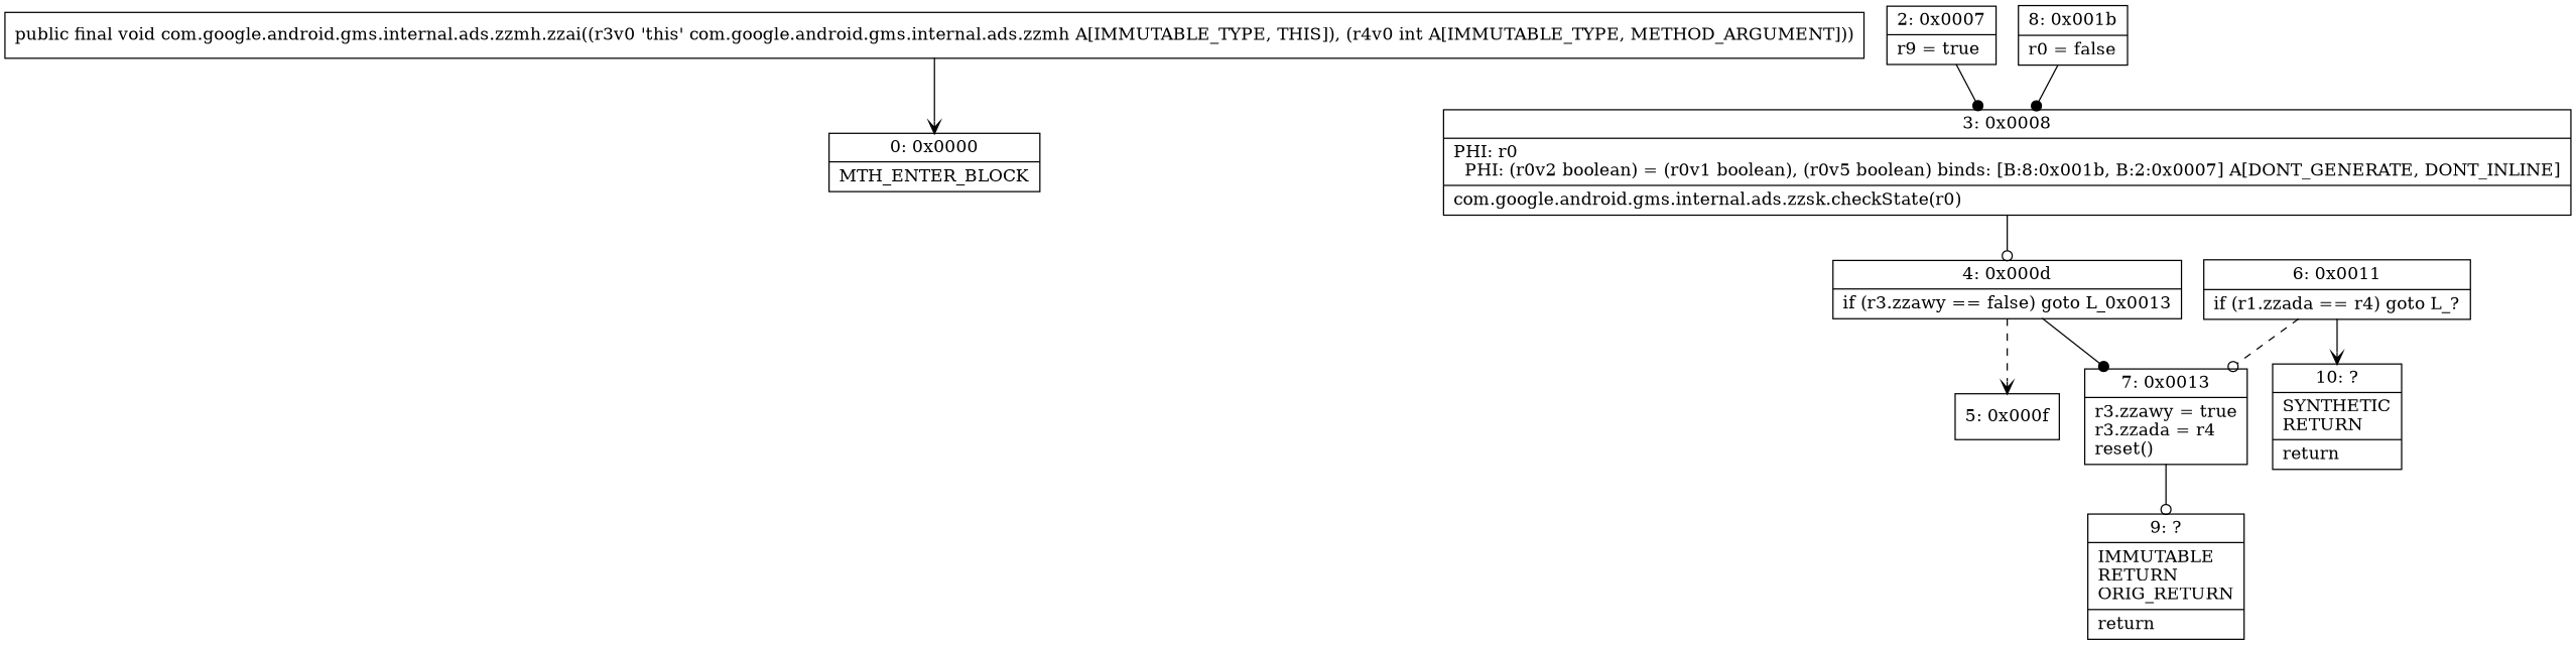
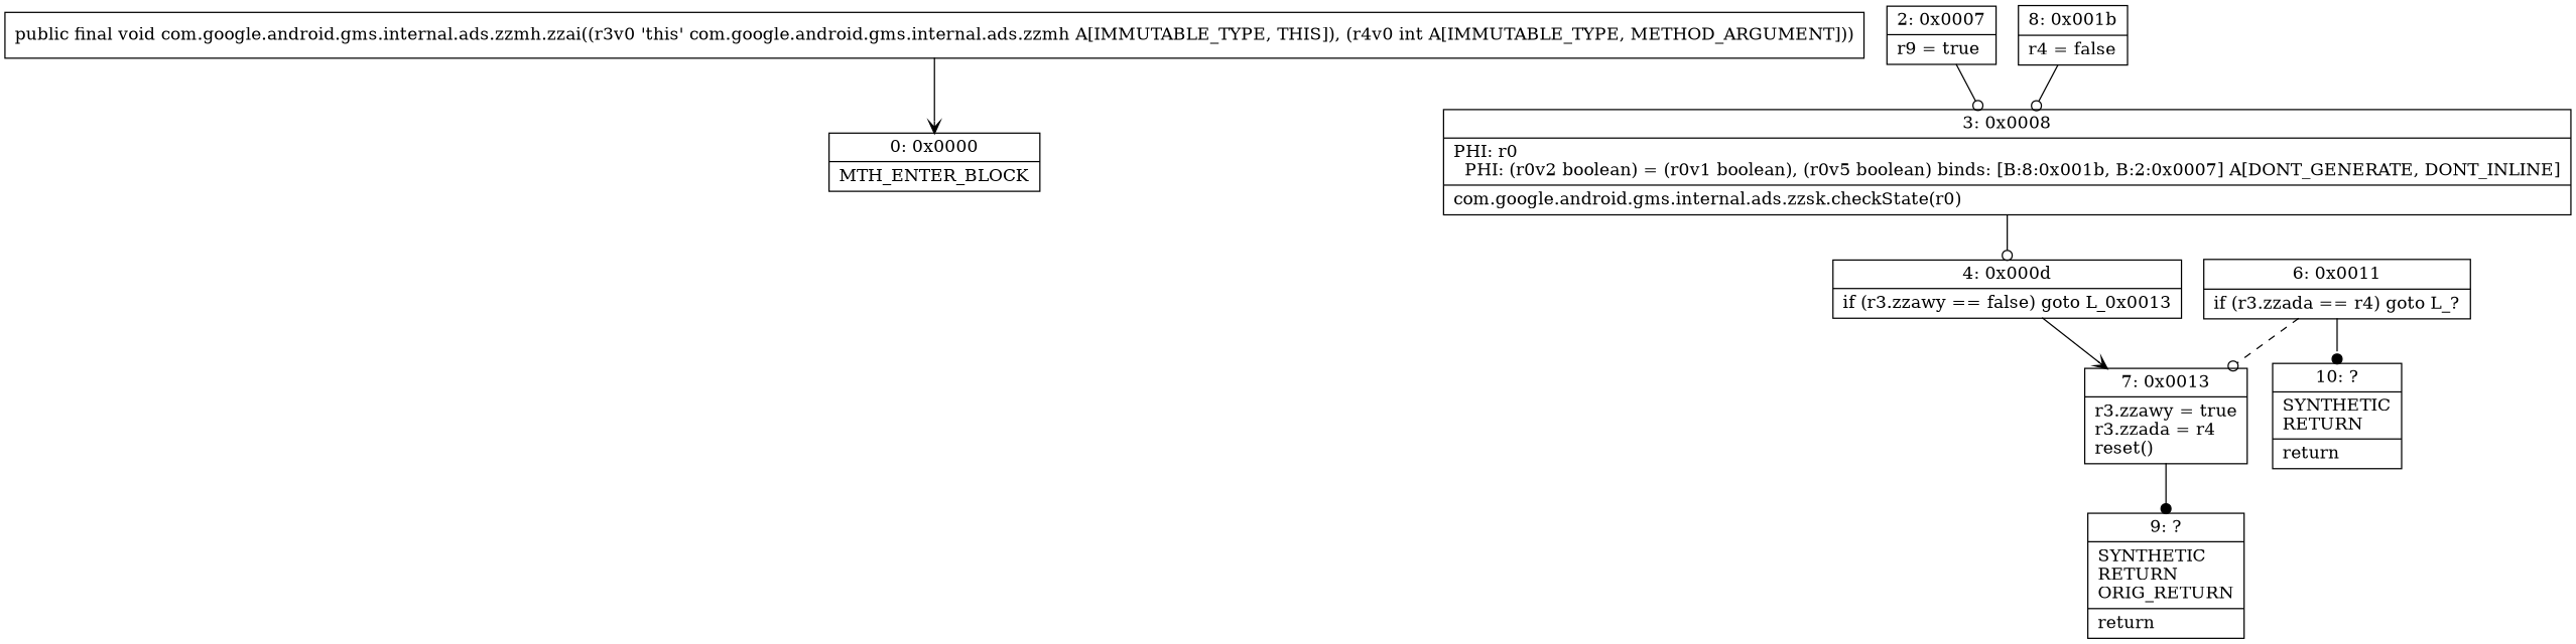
  digraph {
    node [shape=record]
    edge [arrowhead=odot]
    n1 [label="{0\:\ 0x0000|MTH_ENTER_BLOCK\l}"]
    n2 [label="{2\:\ 0x0007|r9 = true\l}"]
    n3 [label="{3\:\ 0x0008|PHI: r0 \l  PHI: (r0v2 boolean) = (r0v1 boolean), (r0v5 boolean) binds: [B:8:0x001b, B:2:0x0007] A[DONT_GENERATE, DONT_INLINE]\l|com.google.android.gms.internal.ads.zzsk.checkState(r0)\l}"]
-   n4 [label="{8\:\ 0x001b|r0 = false\l}"]
+   n4 [label="{8\:\ 0x001b|r4 = false\l}"]
    n5 [label="{4\:\ 0x000d|if (r3.zzawy == false) goto L_0x0013\l}"]
-   n6 [label="{5\:\ 0x000f}"]
    n7 [label="{7\:\ 0x0013|r3.zzawy = true\lr3.zzada = r4\lreset()\l}"]
-   n8 [label="{9\:\ ?|IMMUTABLE\lRETURN\lORIG_RETURN\l|return\l}"]
-   n9 [label="{6\:\ 0x0011|if (r1.zzada == r4) goto L_?\l}"]
+   n8 [label="{9\:\ ?|SYNTHETIC\lRETURN\lORIG_RETURN\l|return\l}"]
+   n9 [label="{6\:\ 0x0011|if (r3.zzada == r4) goto L_?\l}"]
    n10 [label="{10\:\ ?|SYNTHETIC\lRETURN\l|return\l}"]
    n11 [label="{public final void com.google.android.gms.internal.ads.zzmh.zzai((r3v0 'this' com.google.android.gms.internal.ads.zzmh A[IMMUTABLE_TYPE, THIS]), (r4v0 int A[IMMUTABLE_TYPE, METHOD_ARGUMENT])) }"]
-   n2 -> n3 [arrowhead=dot]
+   n2 -> n3
    n3 -> n5
-   n4 -> n3 [arrowhead=dot]
-   n5 -> n6 [arrowhead=vee style=dashed]
-   n5 -> n7 [arrowhead=dot]
-   n7 -> n8
+   n4 -> n3
+   n5 -> n7 [arrowhead=vee]
+   n7 -> n8 [arrowhead=dot]
    n9 -> n7 [style=dashed]
-   n9 -> n10 [arrowhead=vee]
+   n9 -> n10 [arrowhead=dot]
    n11 -> n1 [arrowhead=vee]
  }
